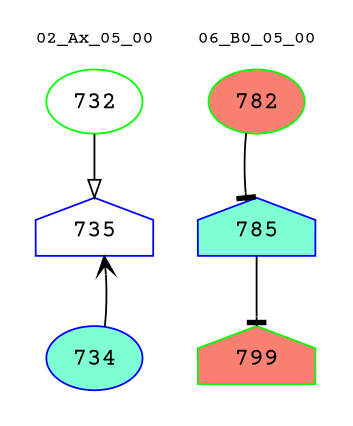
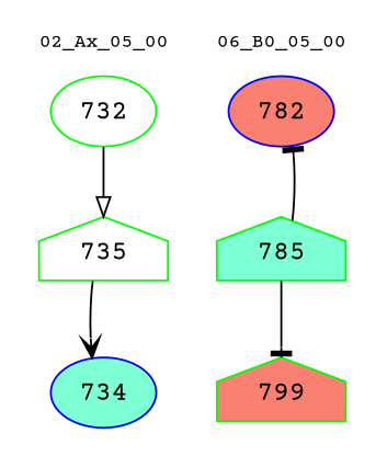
  digraph {
    fontname="Courier Prime"
    node [color=green fillcolor=white fontname="Courier Prime" shape=ellipse style=filled]
    edge [arrowhead=tee color=black fontname="Courier Prime"]
    n1 [label=732]
-   n2 [color=blue label=735 shape=house]
+   n2 [label=735 shape=house]
    n3 [color=blue fillcolor=aquamarine label=734]
-   n4 [fillcolor=salmon label=782]
-   n5 [color=blue fillcolor=aquamarine label=785 shape=house]
+   n4 [color=blue fillcolor=salmon label=782]
+   n5 [fillcolor=aquamarine label=785 shape=house]
    n6 [fillcolor=salmon label=799 shape=house]
    subgraph cluster_1 {
      color=white
      fontsize=10
      label="02_Ax_05_00"
      n1
      n2
      n3
    }
    subgraph cluster_2 {
      color=white
      fontsize=10
      label="06_B0_05_00"
      n4
      n5
      n6
    }
    n1 -> n2 [arrowhead=onormal]
-   n3 -> n2 [arrowhead=vee]
-   n4 -> n5
+   n2 -> n3 [arrowhead=vee]
+   n5 -> n4
    n5 -> n6
  }
